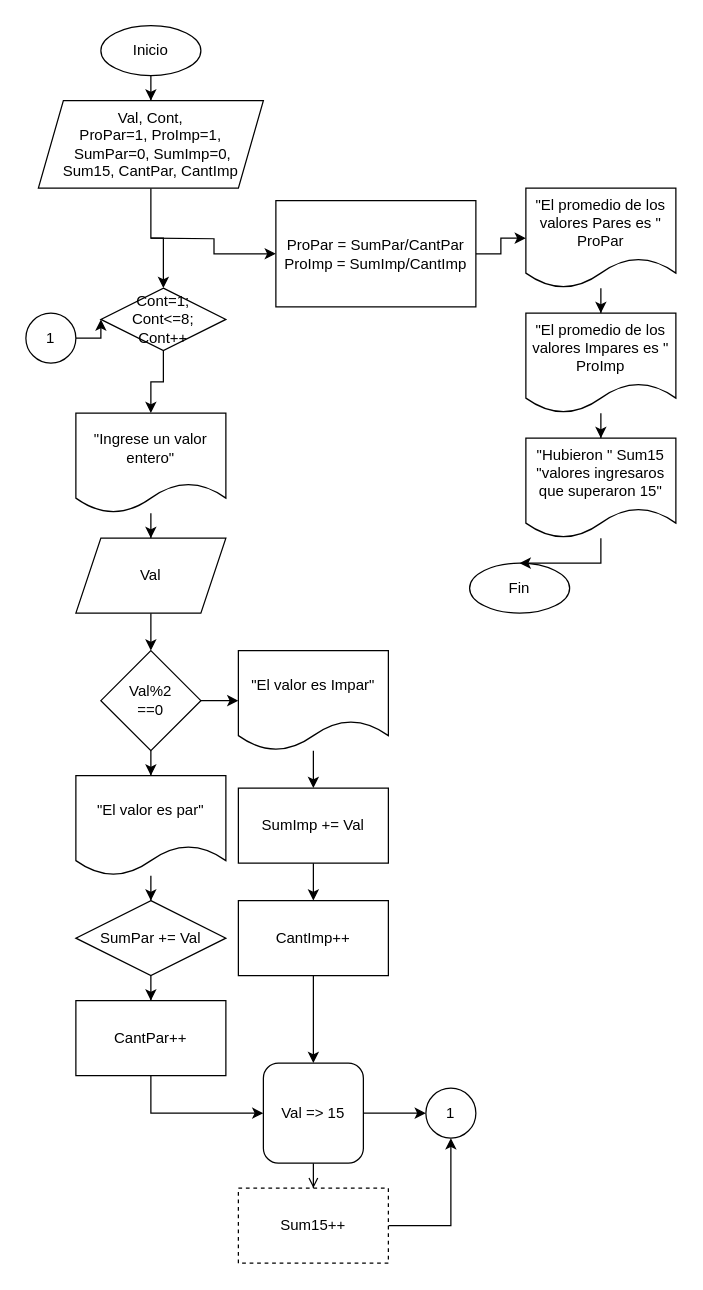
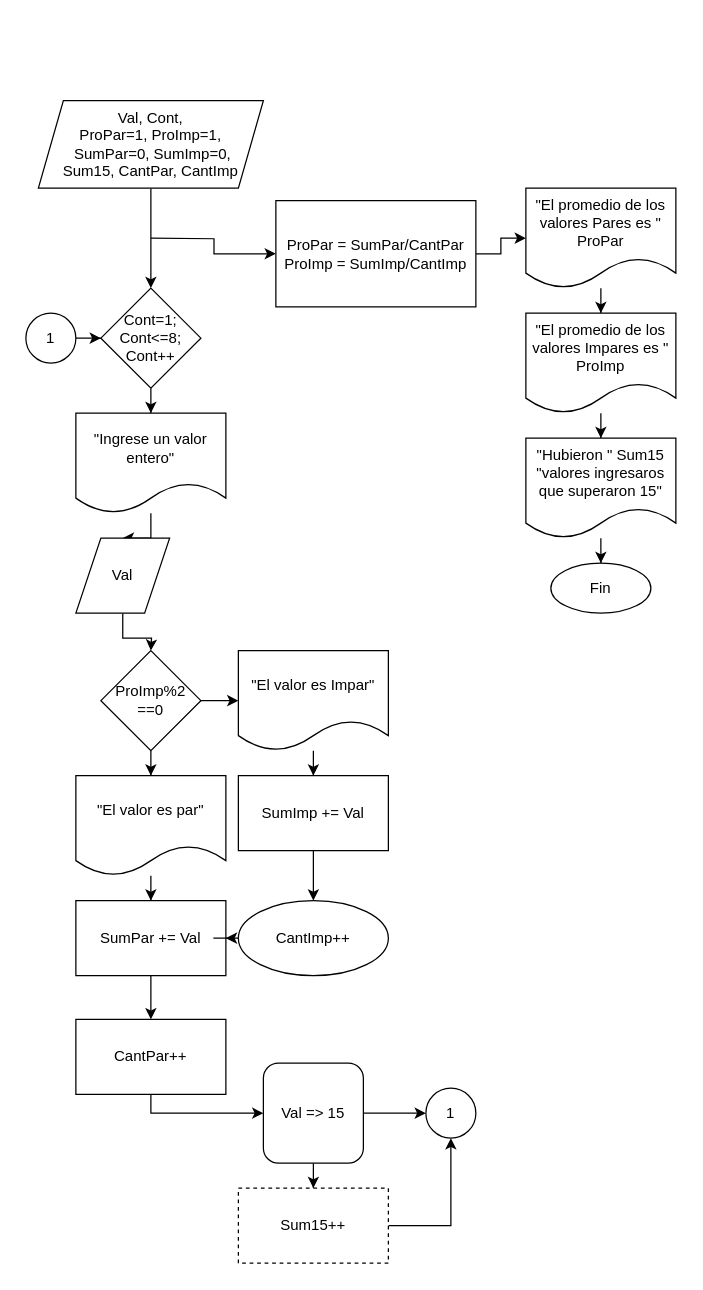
  <mxCell id="0" />
  <mxCell id="1" parent="0" />
- <mxCell id="2" value="" style="edgeStyle=orthogonalEdgeStyle;rounded=0;orthogonalLoop=1;jettySize=auto;html=1;" parent="1" source="3" target="5" edge="1"><mxGeometry relative="1" as="geometry" /></mxCell>
- <mxCell id="3" value="Inicio" style="ellipse;whiteSpace=wrap;html=1;" parent="1" vertex="1"><mxGeometry x="80" y="20" width="80" height="40" as="geometry" /></mxCell>
  <mxCell id="4" value="" style="edgeStyle=orthogonalEdgeStyle;rounded=0;orthogonalLoop=1;jettySize=auto;html=1;" parent="1" source="5" target="7" edge="1"><mxGeometry relative="1" as="geometry" /></mxCell>
  <mxCell id="5" value="Val, Cont,&lt;br&gt;ProPar=1, ProImp=1,&lt;br&gt;&amp;nbsp;SumPar=0, SumImp=0,&lt;br&gt;Sum15, CantPar, CantImp" style="shape=parallelogram;perimeter=parallelogramPerimeter;whiteSpace=wrap;html=1;fixedSize=1;" parent="1" vertex="1"><mxGeometry x="30" y="80" width="180" height="70" as="geometry" /></mxCell>
  <mxCell id="6" value="" style="edgeStyle=orthogonalEdgeStyle;rounded=0;orthogonalLoop=1;jettySize=auto;html=1;" parent="1" source="7" target="9" edge="1"><mxGeometry relative="1" as="geometry" /></mxCell>
- <mxCell id="7" value="Cont=1;&lt;br&gt;Cont&amp;lt;=8;&lt;br&gt;Cont++" style="rhombus;whiteSpace=wrap;html=1;" parent="1" vertex="1"><mxGeometry x="80" y="230" width="100" height="50" as="geometry" /></mxCell>
+ <mxCell id="7" value="Cont=1;&lt;br&gt;Cont&amp;lt;=8;&lt;br&gt;Cont++" style="rhombus;whiteSpace=wrap;html=1;" parent="1" vertex="1"><mxGeometry x="80" y="230" width="80" height="80" as="geometry" /></mxCell>
  <mxCell id="8" value="" style="edgeStyle=orthogonalEdgeStyle;rounded=0;orthogonalLoop=1;jettySize=auto;html=1;" parent="1" source="9" target="11" edge="1"><mxGeometry relative="1" as="geometry" /></mxCell>
  <mxCell id="9" value="&quot;Ingrese un valor&lt;br&gt;entero&quot;" style="shape=document;whiteSpace=wrap;html=1;boundedLbl=1;" parent="1" vertex="1"><mxGeometry x="60" y="330" width="120" height="80" as="geometry" /></mxCell>
  <mxCell id="10" value="" style="edgeStyle=orthogonalEdgeStyle;rounded=0;orthogonalLoop=1;jettySize=auto;html=1;" parent="1" source="11" edge="1"><mxGeometry relative="1" as="geometry"><mxPoint x="120" y="520" as="targetPoint" /></mxGeometry></mxCell>
- <mxCell id="11" value="Val" style="shape=parallelogram;perimeter=parallelogramPerimeter;whiteSpace=wrap;html=1;fixedSize=1;" parent="1" vertex="1"><mxGeometry x="60" y="430" width="120" height="60" as="geometry" /></mxCell>
+ <mxCell id="11" value="Val" style="shape=parallelogram;perimeter=parallelogramPerimeter;whiteSpace=wrap;html=1;fixedSize=1;" parent="1" vertex="1"><mxGeometry x="60" y="430" width="75" height="60" as="geometry" /></mxCell>
  <mxCell id="12" value="" style="edgeStyle=orthogonalEdgeStyle;rounded=0;orthogonalLoop=1;jettySize=auto;html=1;entryX=0;entryY=0.5;entryDx=0;entryDy=0;" parent="1" edge="1" target="18"><mxGeometry relative="1" as="geometry"><mxPoint x="215" y="190" as="targetPoint" /><mxPoint x="120" y="190" as="sourcePoint" /></mxGeometry></mxCell>
  <mxCell id="13" value="" style="edgeStyle=orthogonalEdgeStyle;rounded=0;orthogonalLoop=1;jettySize=auto;html=1;" edge="1" parent="1" source="14" target="42"><mxGeometry relative="1" as="geometry" /></mxCell>
- <mxCell id="14" value="SumPar += Val" style="rhombus;whiteSpace=wrap;html=1;" parent="1" vertex="1"><mxGeometry x="60" y="720" width="120" height="60" as="geometry" /></mxCell>
+ <mxCell id="14" value="SumPar += Val" style="rounded=0;whiteSpace=wrap;html=1;" parent="1" vertex="1"><mxGeometry x="60" y="720" width="120" height="60" as="geometry" /></mxCell>
  <mxCell id="15" value="" style="edgeStyle=orthogonalEdgeStyle;rounded=0;orthogonalLoop=1;jettySize=auto;html=1;" edge="1" parent="1" source="16" target="33"><mxGeometry relative="1" as="geometry" /></mxCell>
  <mxCell id="16" value="&quot;El promedio de los valores Pares es &quot; ProPar" style="shape=document;whiteSpace=wrap;html=1;boundedLbl=1;" parent="1" vertex="1"><mxGeometry x="420" y="150" width="120" height="80" as="geometry" /></mxCell>
  <mxCell id="17" value="" style="edgeStyle=orthogonalEdgeStyle;rounded=0;orthogonalLoop=1;jettySize=auto;html=1;" parent="1" source="18" target="16" edge="1"><mxGeometry relative="1" as="geometry" /></mxCell>
  <mxCell id="18" value="ProPar = SumPar/CantPar&lt;br&gt;ProImp = SumImp/CantImp" style="rounded=0;whiteSpace=wrap;html=1;" parent="1" vertex="1"><mxGeometry x="220" y="160" width="160" height="85" as="geometry" /></mxCell>
- <mxCell id="19" value="Fin" style="ellipse;whiteSpace=wrap;html=1;" parent="1" vertex="1"><mxGeometry x="375" y="450" width="80" height="40" as="geometry" /></mxCell>
+ <mxCell id="19" value="Fin" style="ellipse;whiteSpace=wrap;html=1;" parent="1" vertex="1"><mxGeometry x="440" y="450" width="80" height="40" as="geometry" /></mxCell>
  <mxCell id="20" value="" style="edgeStyle=orthogonalEdgeStyle;rounded=0;orthogonalLoop=1;jettySize=auto;html=1;" edge="1" parent="1" source="22" target="24"><mxGeometry relative="1" as="geometry" /></mxCell>
  <mxCell id="21" value="" style="edgeStyle=orthogonalEdgeStyle;rounded=0;orthogonalLoop=1;jettySize=auto;html=1;" edge="1" parent="1" source="22" target="26"><mxGeometry relative="1" as="geometry" /></mxCell>
- <mxCell id="22" value="Val%2&lt;br&gt;==0" style="rhombus;whiteSpace=wrap;html=1;" vertex="1" parent="1"><mxGeometry x="80" y="520" width="80" height="80" as="geometry" /></mxCell>
+ <mxCell id="22" value="ProImp%2&lt;br&gt;==0" style="rhombus;whiteSpace=wrap;html=1;" vertex="1" parent="1"><mxGeometry x="80" y="520" width="80" height="80" as="geometry" /></mxCell>
  <mxCell id="23" value="" style="edgeStyle=orthogonalEdgeStyle;rounded=0;orthogonalLoop=1;jettySize=auto;html=1;" edge="1" parent="1" source="24" target="14"><mxGeometry relative="1" as="geometry" /></mxCell>
  <mxCell id="24" value="&quot;El valor es par&quot;" style="shape=document;whiteSpace=wrap;html=1;boundedLbl=1;" vertex="1" parent="1"><mxGeometry x="60" y="620" width="120" height="80" as="geometry" /></mxCell>
  <mxCell id="25" value="" style="edgeStyle=orthogonalEdgeStyle;rounded=0;orthogonalLoop=1;jettySize=auto;html=1;" edge="1" parent="1" source="26" target="28"><mxGeometry relative="1" as="geometry" /></mxCell>
  <mxCell id="26" value="&quot;El valor es Impar&quot;" style="shape=document;whiteSpace=wrap;html=1;boundedLbl=1;" vertex="1" parent="1"><mxGeometry x="190" y="520" width="120" height="80" as="geometry" /></mxCell>
  <mxCell id="27" value="" style="edgeStyle=orthogonalEdgeStyle;rounded=0;orthogonalLoop=1;jettySize=auto;html=1;" edge="1" parent="1" source="28" target="44"><mxGeometry relative="1" as="geometry" /></mxCell>
- <mxCell id="28" value="SumImp += Val" style="rounded=0;whiteSpace=wrap;html=1;" vertex="1" parent="1"><mxGeometry x="190" y="630" width="120" height="60" as="geometry" /></mxCell>
+ <mxCell id="28" value="SumImp += Val" style="rounded=0;whiteSpace=wrap;html=1;" vertex="1" parent="1"><mxGeometry x="190" y="620" width="120" height="60" as="geometry" /></mxCell>
  <mxCell id="29" value="" style="edgeStyle=orthogonalEdgeStyle;rounded=0;orthogonalLoop=1;jettySize=auto;html=1;" edge="1" parent="1" source="30" target="7"><mxGeometry relative="1" as="geometry" /></mxCell>
  <mxCell id="30" value="1" style="ellipse;whiteSpace=wrap;html=1;aspect=fixed;" vertex="1" parent="1"><mxGeometry x="20" y="250" width="40" height="40" as="geometry" /></mxCell>
  <mxCell id="31" value="1" style="ellipse;whiteSpace=wrap;html=1;aspect=fixed;" vertex="1" parent="1"><mxGeometry x="340" y="870" width="40" height="40" as="geometry" /></mxCell>
  <mxCell id="32" value="" style="edgeStyle=orthogonalEdgeStyle;rounded=0;orthogonalLoop=1;jettySize=auto;html=1;" edge="1" parent="1" source="33" target="40"><mxGeometry relative="1" as="geometry" /></mxCell>
  <mxCell id="33" value="&quot;El promedio de los valores Impares es &quot; ProImp" style="shape=document;whiteSpace=wrap;html=1;boundedLbl=1;" vertex="1" parent="1"><mxGeometry x="420" y="250" width="120" height="80" as="geometry" /></mxCell>
- <mxCell id="34" value="" style="edgeStyle=orthogonalEdgeStyle;rounded=0;orthogonalLoop=1;jettySize=auto;html=1;endArrow=open;" edge="1" parent="1" source="36" target="38"><mxGeometry relative="1" as="geometry" /></mxCell>
+ <mxCell id="34" value="" style="edgeStyle=orthogonalEdgeStyle;rounded=0;orthogonalLoop=1;jettySize=auto;html=1;" edge="1" parent="1" source="36" target="38"><mxGeometry relative="1" as="geometry" /></mxCell>
  <mxCell id="35" value="" style="edgeStyle=orthogonalEdgeStyle;rounded=0;orthogonalLoop=1;jettySize=auto;html=1;" edge="1" parent="1" source="36" target="31"><mxGeometry relative="1" as="geometry" /></mxCell>
  <mxCell id="36" value="Val =&amp;gt; 15" style="whiteSpace=wrap;html=1;rounded=1;" vertex="1" parent="1"><mxGeometry x="210" y="850" width="80" height="80" as="geometry" /></mxCell>
  <mxCell id="37" value="" style="edgeStyle=orthogonalEdgeStyle;rounded=0;orthogonalLoop=1;jettySize=auto;html=1;entryX=0.5;entryY=1;entryDx=0;entryDy=0;" edge="1" parent="1" source="38" target="31"><mxGeometry relative="1" as="geometry"><mxPoint x="250" y="1140" as="targetPoint" /></mxGeometry></mxCell>
  <mxCell id="38" value="Sum15++" style="rounded=0;whiteSpace=wrap;html=1;dashed=1;" vertex="1" parent="1"><mxGeometry x="190" y="950" width="120" height="60" as="geometry" /></mxCell>
  <mxCell id="39" value="" style="edgeStyle=orthogonalEdgeStyle;rounded=0;orthogonalLoop=1;jettySize=auto;html=1;" edge="1" parent="1" source="40" target="19"><mxGeometry relative="1" as="geometry" /></mxCell>
  <mxCell id="40" value="&quot;Hubieron &quot; Sum15 &quot;valores ingresaros que superaron 15&quot;" style="shape=document;whiteSpace=wrap;html=1;boundedLbl=1;" vertex="1" parent="1"><mxGeometry x="420" y="350" width="120" height="80" as="geometry" /></mxCell>
  <mxCell id="41" value="" style="edgeStyle=orthogonalEdgeStyle;rounded=0;orthogonalLoop=1;jettySize=auto;html=1;" edge="1" parent="1" source="42" target="36"><mxGeometry relative="1" as="geometry"><mxPoint x="120" y="930" as="targetPoint" /><Array as="points"><mxPoint x="120" y="890" /></Array></mxGeometry></mxCell>
- <mxCell id="42" value="CantPar++" style="rounded=0;whiteSpace=wrap;html=1;" vertex="1" parent="1"><mxGeometry x="60" y="800" width="120" height="60" as="geometry" /></mxCell>
- <mxCell id="43" value="" style="edgeStyle=orthogonalEdgeStyle;rounded=0;orthogonalLoop=1;jettySize=auto;html=1;" edge="1" parent="1" source="44" target="36"><mxGeometry relative="1" as="geometry" /></mxCell>
- <mxCell id="44" value="CantImp++" style="rounded=0;whiteSpace=wrap;html=1;" vertex="1" parent="1"><mxGeometry x="190" y="720" width="120" height="60" as="geometry" /></mxCell>
+ <mxCell id="42" value="CantPar++" style="rounded=0;whiteSpace=wrap;html=1;" vertex="1" parent="1"><mxGeometry x="60" y="815" width="120" height="60" as="geometry" /></mxCell>
+ <mxCell id="43" value="" style="edgeStyle=orthogonalEdgeStyle;rounded=0;orthogonalLoop=1;jettySize=auto;html=1;" edge="1" parent="1" source="44" target="14"><mxGeometry relative="1" as="geometry" /></mxCell>
+ <mxCell id="44" value="CantImp++" style="ellipse;whiteSpace=wrap;html=1;" vertex="1" parent="1"><mxGeometry x="190" y="720" width="120" height="60" as="geometry" /></mxCell>
